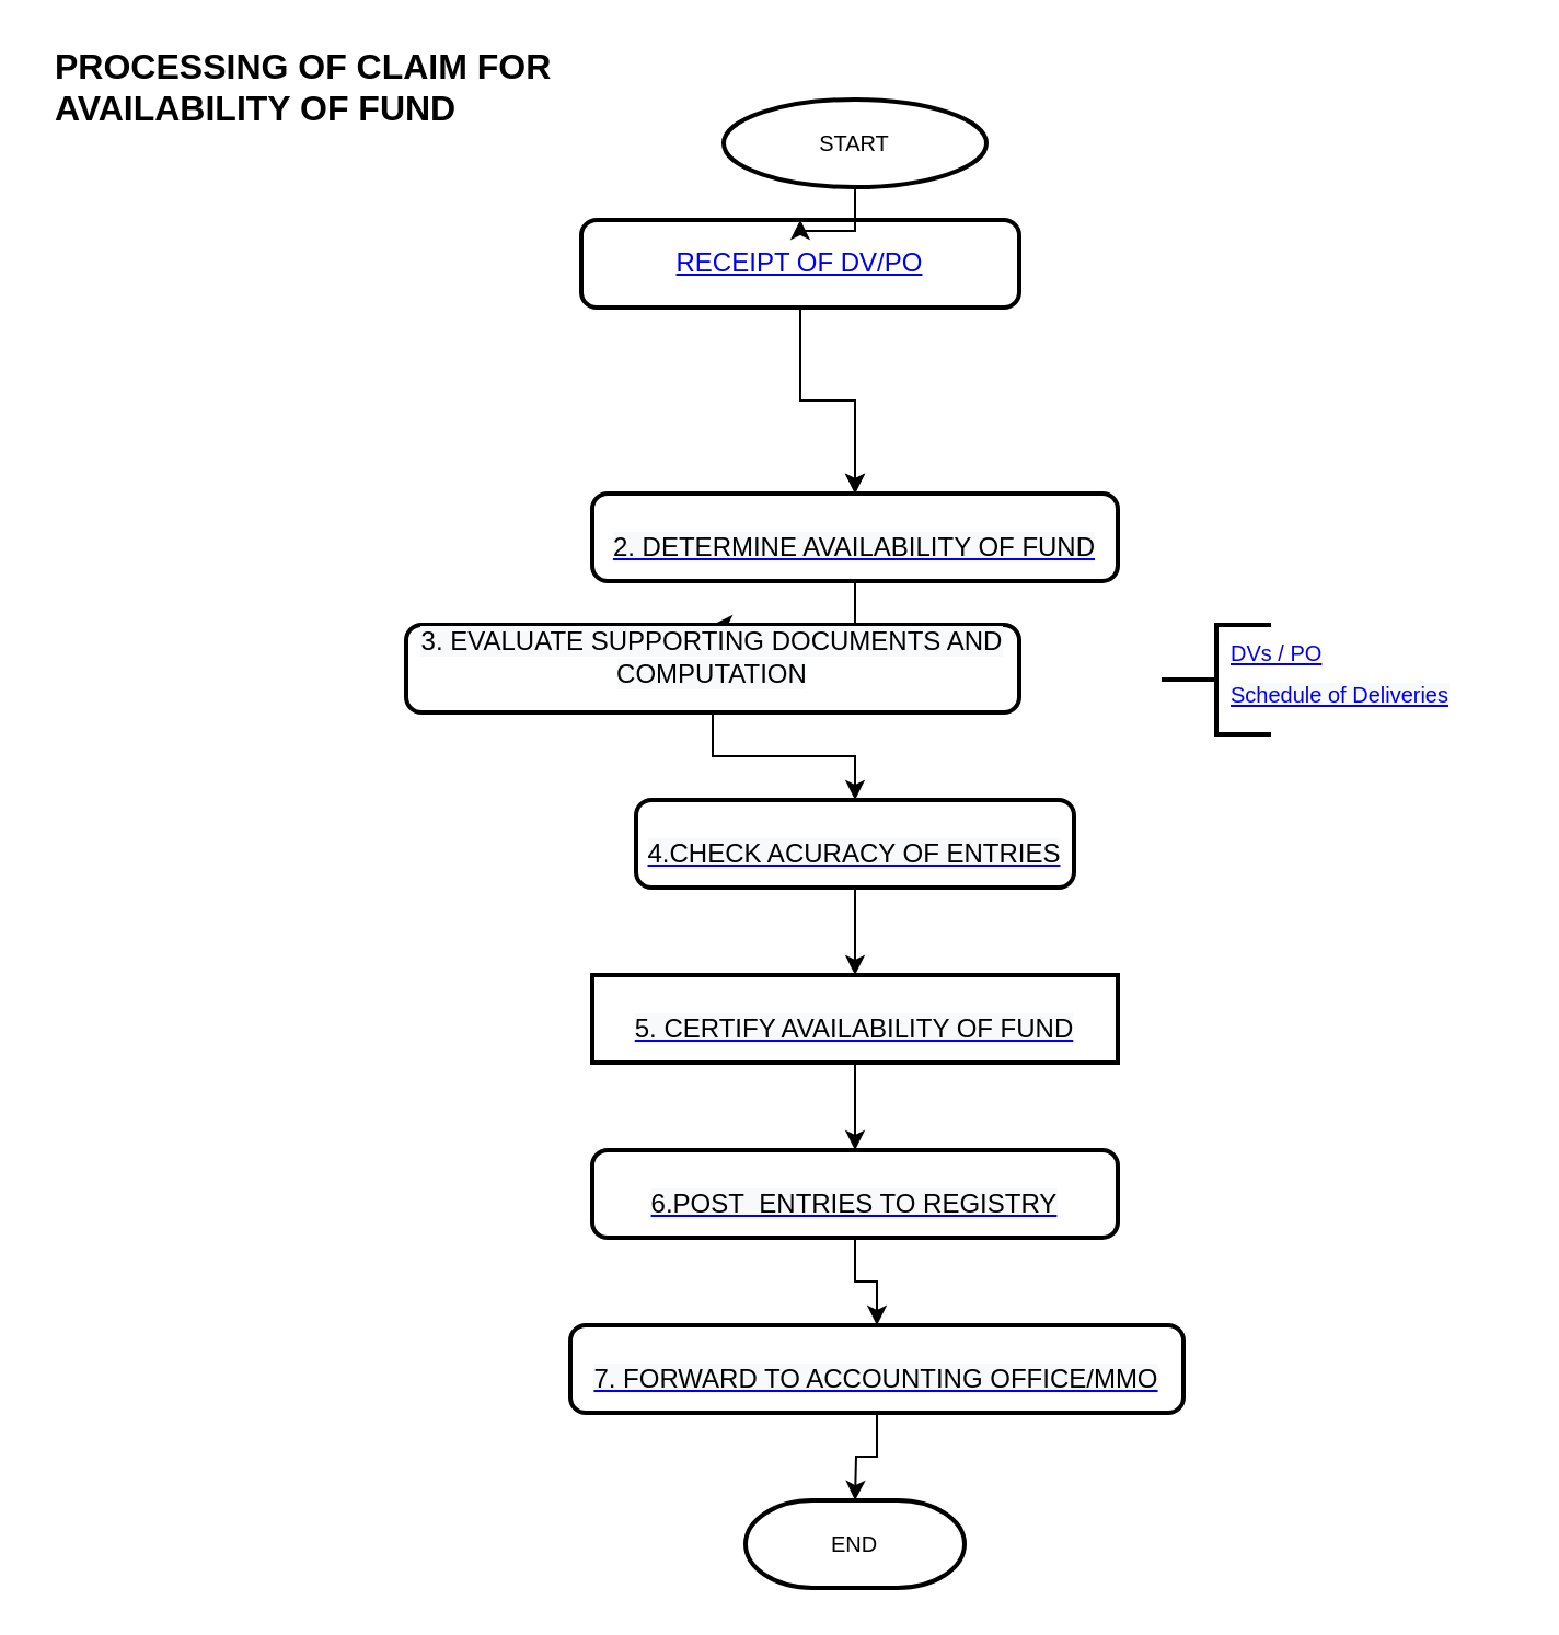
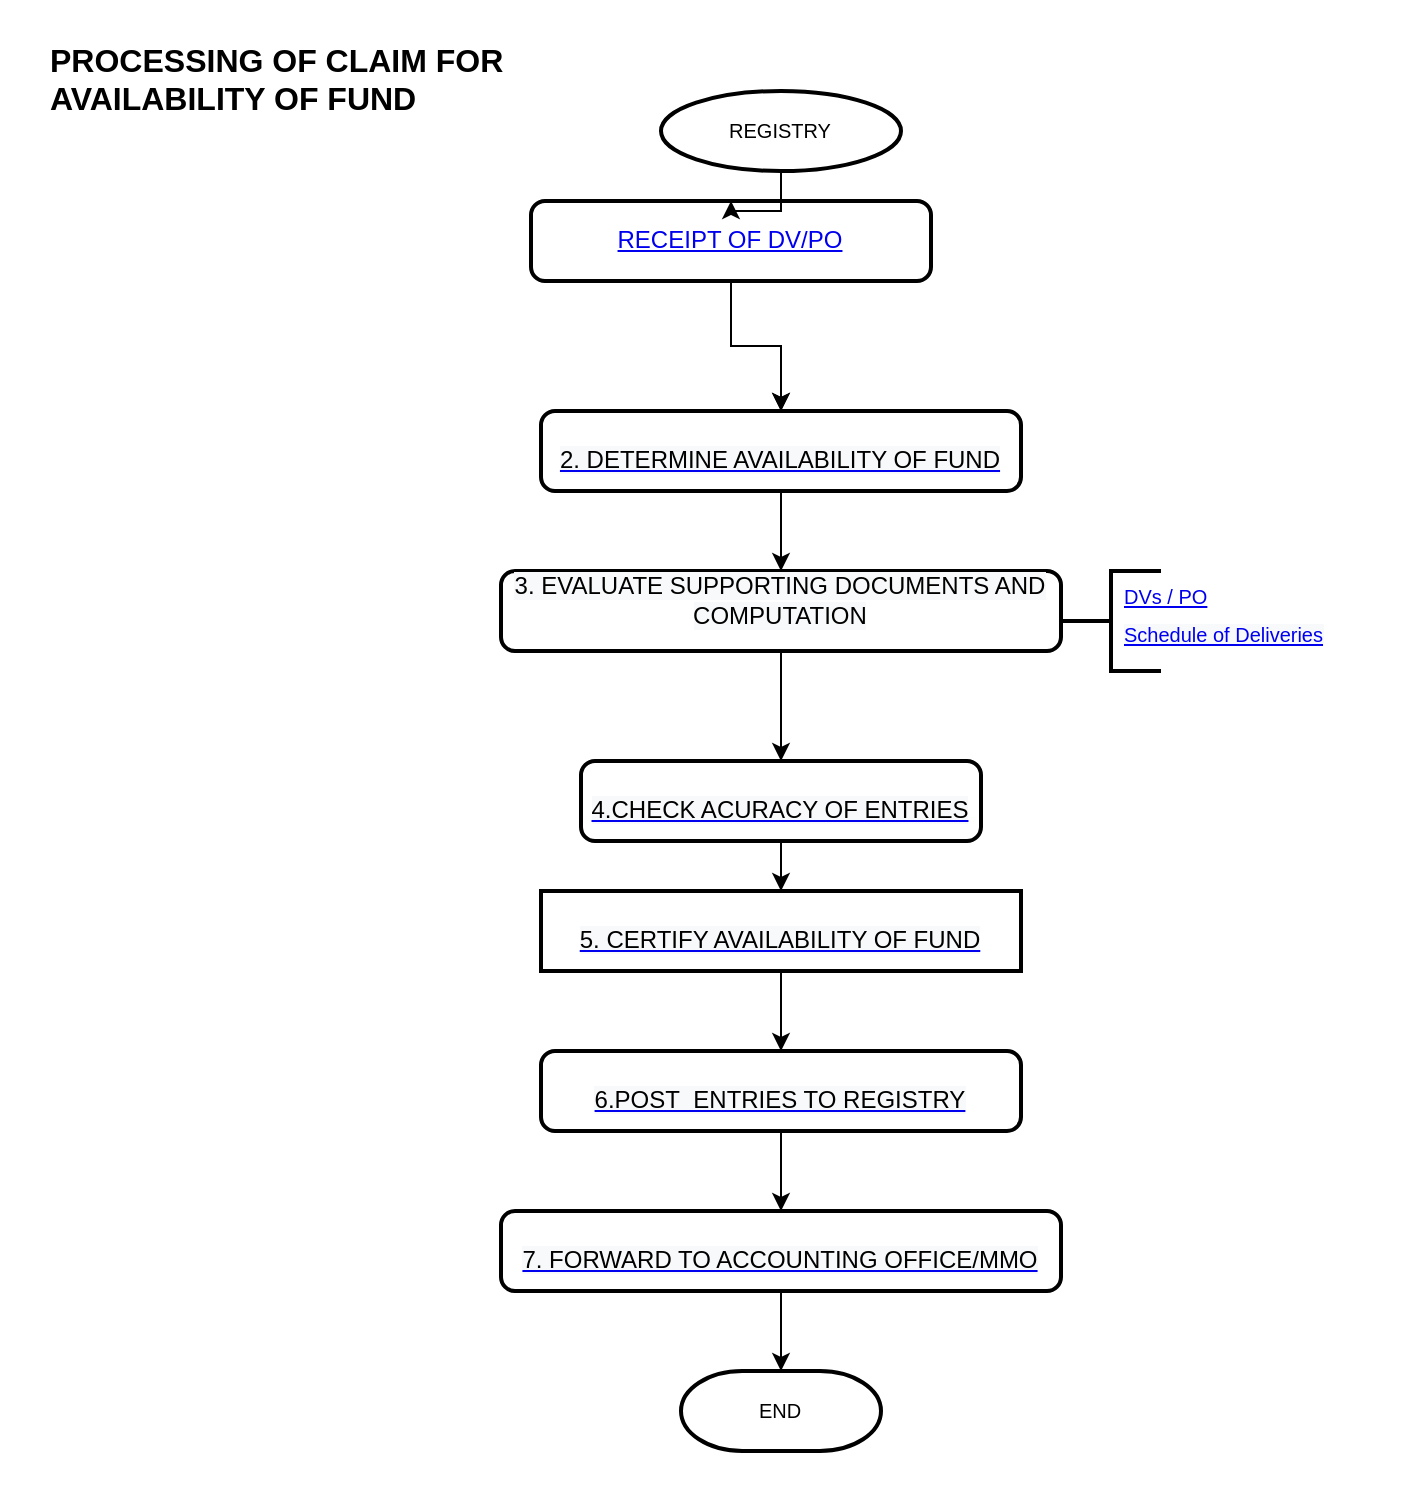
  <mxCell id="0" />
  <mxCell id="1" parent="0" />
  <mxCell id="2" value="" style="edgeStyle=orthogonalEdgeStyle;rounded=0;orthogonalLoop=1;jettySize=auto;html=1;fontSize=8;" parent="1" source="4" target="8" edge="1"><mxGeometry relative="1" as="geometry" /></mxCell>
  <mxCell id="3" value="" style="edgeStyle=orthogonalEdgeStyle;rounded=0;orthogonalLoop=1;jettySize=auto;html=1;" parent="1" source="4" target="8" edge="1"><mxGeometry relative="1" as="geometry" /></mxCell>
  <mxCell id="4" value="&lt;span style=&quot;font-size: 12px;&quot;&gt;&lt;a href=&quot;data:page/id,5MYNfljRpJPYJNgJcIsZ&quot;&gt;RECEIPT OF DV/PO&lt;/a&gt;&lt;br&gt;&lt;/span&gt;" style="rounded=1;whiteSpace=wrap;html=1;absoluteArcSize=1;arcSize=14;strokeWidth=2;fontSize=8;" parent="1" vertex="1"><mxGeometry x="265" y="100" width="200" height="40" as="geometry" /></mxCell>
  <mxCell id="5" value="" style="edgeStyle=orthogonalEdgeStyle;rounded=0;orthogonalLoop=1;jettySize=auto;html=1;fontSize=8;" parent="1" source="6" target="4" edge="1"><mxGeometry relative="1" as="geometry" /></mxCell>
- <mxCell id="6" value="START" style="strokeWidth=2;html=1;shape=mxgraph.flowchart.start_1;whiteSpace=wrap;fontSize=10;" parent="1" vertex="1"><mxGeometry x="330" y="45" width="120" height="40" as="geometry" /></mxCell>
+ <mxCell id="6" value="REGISTRY" style="strokeWidth=2;html=1;shape=mxgraph.flowchart.start_1;whiteSpace=wrap;fontSize=10;" parent="1" vertex="1"><mxGeometry x="330" y="45" width="120" height="40" as="geometry" /></mxCell>
  <mxCell id="7" value="" style="edgeStyle=orthogonalEdgeStyle;rounded=0;orthogonalLoop=1;jettySize=auto;html=1;fontSize=8;" parent="1" source="8" target="10" edge="1"><mxGeometry relative="1" as="geometry" /></mxCell>
- <mxCell id="8" value="&lt;a href=&quot;data:page/id,hAzi2GytcV7F5AGIPIfJ&quot;&gt;&lt;br&gt;&lt;span style=&quot;color: rgb(0, 0, 0); font-family: Helvetica; font-size: 12px; font-style: normal; font-variant-ligatures: normal; font-variant-caps: normal; font-weight: 400; letter-spacing: normal; orphans: 2; text-align: center; text-indent: 0px; text-transform: none; widows: 2; word-spacing: 0px; -webkit-text-stroke-width: 0px; background-color: rgb(248, 249, 250); text-decoration-thickness: initial; text-decoration-style: initial; text-decoration-color: initial; float: none; display: inline !important;&quot;&gt;2. DETERMINE AVAILABILITY OF FUND&lt;/span&gt;&lt;br&gt;&lt;/a&gt;" style="rounded=1;whiteSpace=wrap;html=1;absoluteArcSize=1;arcSize=14;strokeWidth=2;fontSize=8;" parent="1" vertex="1"><mxGeometry x="270" y="225" width="240" height="40" as="geometry" /></mxCell>
+ <mxCell id="8" value="&lt;a href=&quot;data:page/id,hAzi2GytcV7F5AGIPIfJ&quot;&gt;&lt;br&gt;&lt;span style=&quot;color: rgb(0, 0, 0); font-family: Helvetica; font-size: 12px; font-style: normal; font-variant-ligatures: normal; font-variant-caps: normal; font-weight: 400; letter-spacing: normal; orphans: 2; text-align: center; text-indent: 0px; text-transform: none; widows: 2; word-spacing: 0px; -webkit-text-stroke-width: 0px; background-color: rgb(248, 249, 250); text-decoration-thickness: initial; text-decoration-style: initial; text-decoration-color: initial; float: none; display: inline !important;&quot;&gt;2. DETERMINE AVAILABILITY OF FUND&lt;/span&gt;&lt;br&gt;&lt;/a&gt;" style="rounded=1;whiteSpace=wrap;html=1;absoluteArcSize=1;arcSize=14;strokeWidth=2;fontSize=8;" parent="1" vertex="1"><mxGeometry x="270" y="205" width="240" height="40" as="geometry" /></mxCell>
  <mxCell id="9" value="" style="edgeStyle=orthogonalEdgeStyle;rounded=0;orthogonalLoop=1;jettySize=auto;html=1;fontSize=8;" parent="1" source="10" target="12" edge="1"><mxGeometry relative="1" as="geometry" /></mxCell>
- <mxCell id="10" value="&#10;&lt;span style=&quot;color: rgb(0, 0, 0); font-family: Helvetica; font-size: 12px; font-style: normal; font-variant-ligatures: normal; font-variant-caps: normal; font-weight: 400; letter-spacing: normal; orphans: 2; text-indent: 0px; text-transform: none; widows: 2; word-spacing: 0px; -webkit-text-stroke-width: 0px; background-color: rgb(248, 249, 250); text-decoration-thickness: initial; text-decoration-style: initial; text-decoration-color: initial; float: none; display: inline !important;&quot;&gt;3. EVALUATE SUPPORTING DOCUMENTS AND COMPUTATION&lt;/span&gt;&#10;&#10;" style="rounded=1;whiteSpace=wrap;html=1;absoluteArcSize=1;arcSize=14;strokeWidth=2;fontSize=8;align=center;" parent="1" vertex="1"><mxGeometry x="185" y="285" width="280" height="40" as="geometry" /></mxCell>
+ <mxCell id="10" value="&#10;&lt;span style=&quot;color: rgb(0, 0, 0); font-family: Helvetica; font-size: 12px; font-style: normal; font-variant-ligatures: normal; font-variant-caps: normal; font-weight: 400; letter-spacing: normal; orphans: 2; text-indent: 0px; text-transform: none; widows: 2; word-spacing: 0px; -webkit-text-stroke-width: 0px; background-color: rgb(248, 249, 250); text-decoration-thickness: initial; text-decoration-style: initial; text-decoration-color: initial; float: none; display: inline !important;&quot;&gt;3. EVALUATE SUPPORTING DOCUMENTS AND COMPUTATION&lt;/span&gt;&#10;&#10;" style="rounded=1;whiteSpace=wrap;html=1;absoluteArcSize=1;arcSize=14;strokeWidth=2;fontSize=8;align=center;" parent="1" vertex="1"><mxGeometry x="250" y="285" width="280" height="40" as="geometry" /></mxCell>
  <mxCell id="11" value="" style="edgeStyle=orthogonalEdgeStyle;rounded=0;orthogonalLoop=1;jettySize=auto;html=1;fontSize=8;" parent="1" source="12" target="14" edge="1"><mxGeometry relative="1" as="geometry" /></mxCell>
- <mxCell id="12" value="&lt;a href=&quot;data:page/id,JotC-EuoWsDVf2jmkour&quot;&gt;&lt;br&gt;&lt;span style=&quot;color: rgb(0, 0, 0); font-family: Helvetica; font-size: 12px; font-style: normal; font-variant-ligatures: normal; font-variant-caps: normal; font-weight: 400; letter-spacing: normal; orphans: 2; text-align: center; text-indent: 0px; text-transform: none; widows: 2; word-spacing: 0px; -webkit-text-stroke-width: 0px; background-color: rgb(248, 249, 250); text-decoration-thickness: initial; text-decoration-style: initial; text-decoration-color: initial; float: none; display: inline !important;&quot;&gt;4.CHECK ACURACY OF ENTRIES&lt;/span&gt;&lt;br&gt;&lt;/a&gt;" style="rounded=1;whiteSpace=wrap;html=1;absoluteArcSize=1;arcSize=14;strokeWidth=2;fontSize=8;" parent="1" vertex="1"><mxGeometry x="290" y="365" width="200" height="40" as="geometry" /></mxCell>
+ <mxCell id="12" value="&lt;a href=&quot;data:page/id,JotC-EuoWsDVf2jmkour&quot;&gt;&lt;br&gt;&lt;span style=&quot;color: rgb(0, 0, 0); font-family: Helvetica; font-size: 12px; font-style: normal; font-variant-ligatures: normal; font-variant-caps: normal; font-weight: 400; letter-spacing: normal; orphans: 2; text-align: center; text-indent: 0px; text-transform: none; widows: 2; word-spacing: 0px; -webkit-text-stroke-width: 0px; background-color: rgb(248, 249, 250); text-decoration-thickness: initial; text-decoration-style: initial; text-decoration-color: initial; float: none; display: inline !important;&quot;&gt;4.CHECK ACURACY OF ENTRIES&lt;/span&gt;&lt;br&gt;&lt;/a&gt;" style="rounded=1;whiteSpace=wrap;html=1;absoluteArcSize=1;arcSize=14;strokeWidth=2;fontSize=8;" parent="1" vertex="1"><mxGeometry x="290" y="380" width="200" height="40" as="geometry" /></mxCell>
  <mxCell id="13" value="" style="edgeStyle=orthogonalEdgeStyle;rounded=0;orthogonalLoop=1;jettySize=auto;html=1;fontSize=8;" parent="1" source="14" target="16" edge="1"><mxGeometry relative="1" as="geometry" /></mxCell>
  <mxCell id="14" value="&lt;a href=&quot;data:page/id,z6J0S2NmUaUZRLPBsUXL&quot;&gt;&lt;br&gt;&lt;span style=&quot;color: rgb(0, 0, 0); font-family: Helvetica; font-size: 12px; font-style: normal; font-variant-ligatures: normal; font-variant-caps: normal; font-weight: 400; letter-spacing: normal; orphans: 2; text-align: center; text-indent: 0px; text-transform: none; widows: 2; word-spacing: 0px; -webkit-text-stroke-width: 0px; background-color: rgb(248, 249, 250); text-decoration-thickness: initial; text-decoration-style: initial; text-decoration-color: initial; float: none; display: inline !important;&quot;&gt;5. CERTIFY AVAILABILITY OF FUND&lt;/span&gt;&lt;br&gt;&lt;/a&gt;" style="whiteSpace=wrap;html=1;absoluteArcSize=1;arcSize=14;strokeWidth=2;fontSize=8;rounded=0;" parent="1" vertex="1"><mxGeometry x="270" y="445" width="240" height="40" as="geometry" /></mxCell>
  <mxCell id="15" value="" style="edgeStyle=orthogonalEdgeStyle;rounded=0;orthogonalLoop=1;jettySize=auto;html=1;fontSize=8;" parent="1" source="16" target="18" edge="1"><mxGeometry relative="1" as="geometry" /></mxCell>
  <mxCell id="16" value="&lt;a href=&quot;data:page/id,bp9SBi1jLhWYw3mghADK&quot;&gt;&lt;br&gt;&lt;span style=&quot;color: rgb(0, 0, 0); font-family: Helvetica; font-size: 12px; font-style: normal; font-variant-ligatures: normal; font-variant-caps: normal; font-weight: 400; letter-spacing: normal; orphans: 2; text-align: center; text-indent: 0px; text-transform: none; widows: 2; word-spacing: 0px; -webkit-text-stroke-width: 0px; background-color: rgb(248, 249, 250); text-decoration-thickness: initial; text-decoration-style: initial; text-decoration-color: initial; float: none; display: inline !important;&quot;&gt;6.POST&amp;nbsp; ENTRIES TO REGISTRY&lt;/span&gt;&lt;br&gt;&lt;/a&gt;" style="rounded=1;whiteSpace=wrap;html=1;absoluteArcSize=1;arcSize=14;strokeWidth=2;fontSize=8;" parent="1" vertex="1"><mxGeometry x="270" y="525" width="240" height="40" as="geometry" /></mxCell>
  <mxCell id="17" value="" style="edgeStyle=orthogonalEdgeStyle;rounded=0;orthogonalLoop=1;jettySize=auto;html=1;fontSize=8;" parent="1" source="18" edge="1"><mxGeometry relative="1" as="geometry"><mxPoint x="390" y="685" as="targetPoint" /></mxGeometry></mxCell>
- <mxCell id="18" value="&lt;a href=&quot;data:page/id,nxSo-RsYgHZlzGF7UfUn&quot;&gt;&lt;br&gt;&lt;span style=&quot;color: rgb(0, 0, 0); font-family: Helvetica; font-size: 12px; font-style: normal; font-variant-ligatures: normal; font-variant-caps: normal; font-weight: 400; letter-spacing: normal; orphans: 2; text-align: center; text-indent: 0px; text-transform: none; widows: 2; word-spacing: 0px; -webkit-text-stroke-width: 0px; background-color: rgb(248, 249, 250); text-decoration-thickness: initial; text-decoration-style: initial; text-decoration-color: initial; float: none; display: inline !important;&quot;&gt;7. FORWARD TO ACCOUNTING OFFICE/MMO&lt;/span&gt;&lt;br&gt;&lt;/a&gt;" style="rounded=1;whiteSpace=wrap;html=1;absoluteArcSize=1;arcSize=14;strokeWidth=2;fontSize=8;" parent="1" vertex="1"><mxGeometry x="260" y="605" width="280" height="40" as="geometry" /></mxCell>
+ <mxCell id="18" value="&lt;a href=&quot;data:page/id,nxSo-RsYgHZlzGF7UfUn&quot;&gt;&lt;br&gt;&lt;span style=&quot;color: rgb(0, 0, 0); font-family: Helvetica; font-size: 12px; font-style: normal; font-variant-ligatures: normal; font-variant-caps: normal; font-weight: 400; letter-spacing: normal; orphans: 2; text-align: center; text-indent: 0px; text-transform: none; widows: 2; word-spacing: 0px; -webkit-text-stroke-width: 0px; background-color: rgb(248, 249, 250); text-decoration-thickness: initial; text-decoration-style: initial; text-decoration-color: initial; float: none; display: inline !important;&quot;&gt;7. FORWARD TO ACCOUNTING OFFICE/MMO&lt;/span&gt;&lt;br&gt;&lt;/a&gt;" style="rounded=1;whiteSpace=wrap;html=1;absoluteArcSize=1;arcSize=14;strokeWidth=2;fontSize=8;" parent="1" vertex="1"><mxGeometry x="250" y="605" width="280" height="40" as="geometry" /></mxCell>
  <mxCell id="19" value="&lt;h1&gt;PROCESSING OF CLAIM FOR AVAILABILITY OF FUND&lt;/h1&gt;&lt;p&gt;&lt;br&gt;&lt;/p&gt;" style="text;html=1;strokeColor=none;fillColor=none;spacing=5;spacingTop=-20;whiteSpace=wrap;overflow=hidden;rounded=0;fontSize=8;" parent="1" vertex="1"><mxGeometry x="20" y="20" width="270" height="40" as="geometry" /></mxCell>
  <mxCell id="20" value="" style="strokeWidth=2;html=1;shape=mxgraph.flowchart.annotation_2;align=left;labelPosition=right;pointerEvents=1;fontSize=10;" parent="1" vertex="1"><mxGeometry x="530" y="285" width="50" height="50" as="geometry" /></mxCell>
  <mxCell id="21" value="&lt;a href=&quot;data:page/id,-bQv7HVUCTr7ubATWZlG&quot;&gt;DVs / PO&lt;/a&gt;" style="text;html=1;strokeColor=none;fillColor=none;align=left;verticalAlign=middle;whiteSpace=wrap;rounded=0;fontSize=10;" parent="1" vertex="1"><mxGeometry x="560" y="290" width="130" height="15" as="geometry" /></mxCell>
  <mxCell id="22" value="&lt;span style=&quot;color: rgb(0, 0, 0); font-family: Helvetica; font-size: 10px; font-style: normal; font-variant-ligatures: normal; font-variant-caps: normal; font-weight: 400; letter-spacing: normal; orphans: 2; text-align: left; text-indent: 0px; text-transform: none; widows: 2; word-spacing: 0px; -webkit-text-stroke-width: 0px; background-color: rgb(248, 249, 250); text-decoration-thickness: initial; text-decoration-style: initial; text-decoration-color: initial; float: none; display: inline !important;&quot;&gt;&lt;a href=&quot;data:page/id,L3VdUU74IsIqRWk_SzNv&quot;&gt;Schedule of Deliveries&lt;/a&gt;&lt;/span&gt;" style="text;whiteSpace=wrap;html=1;fontSize=10;" parent="1" vertex="1"><mxGeometry x="560" y="305" width="130" height="20" as="geometry" /></mxCell>
  <mxCell id="23" value="END" style="strokeWidth=2;html=1;shape=mxgraph.flowchart.terminator;whiteSpace=wrap;fontSize=10;" parent="1" vertex="1"><mxGeometry x="340" y="685" width="100" height="40" as="geometry" /></mxCell>
